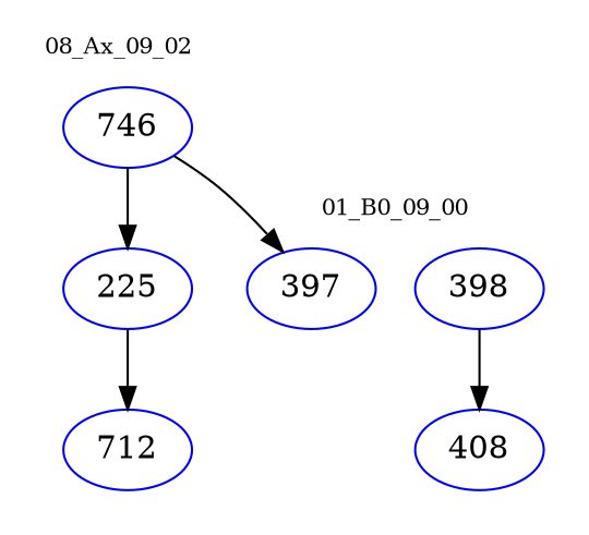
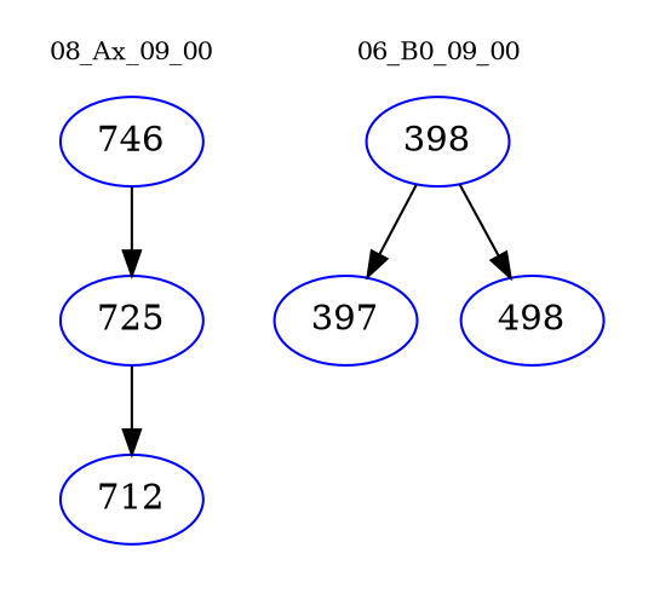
  digraph {
    node [color=blue]
    edge [color=black]
-   n1 [label=225]
+   n1 [label=725]
    n2 [label=712]
    n3 [label=746]
    n4 [label=398]
    n5 [label=397]
-   n6 [label=408]
+   n6 [label=498]
    subgraph cluster_1 {
      color=white
      fontsize=10
-     label="08_Ax_09_02"
+     label="08_Ax_09_00"
      n1
      n2
      n3
    }
    subgraph cluster_2 {
      color=white
      fontsize=10
-     label="01_B0_09_00"
+     label="06_B0_09_00"
      n4
      n5
      n6
    }
    n1 -> n2
    n3 -> n1
-   n3 -> n5
+   n4 -> n5
    n4 -> n6
  }
